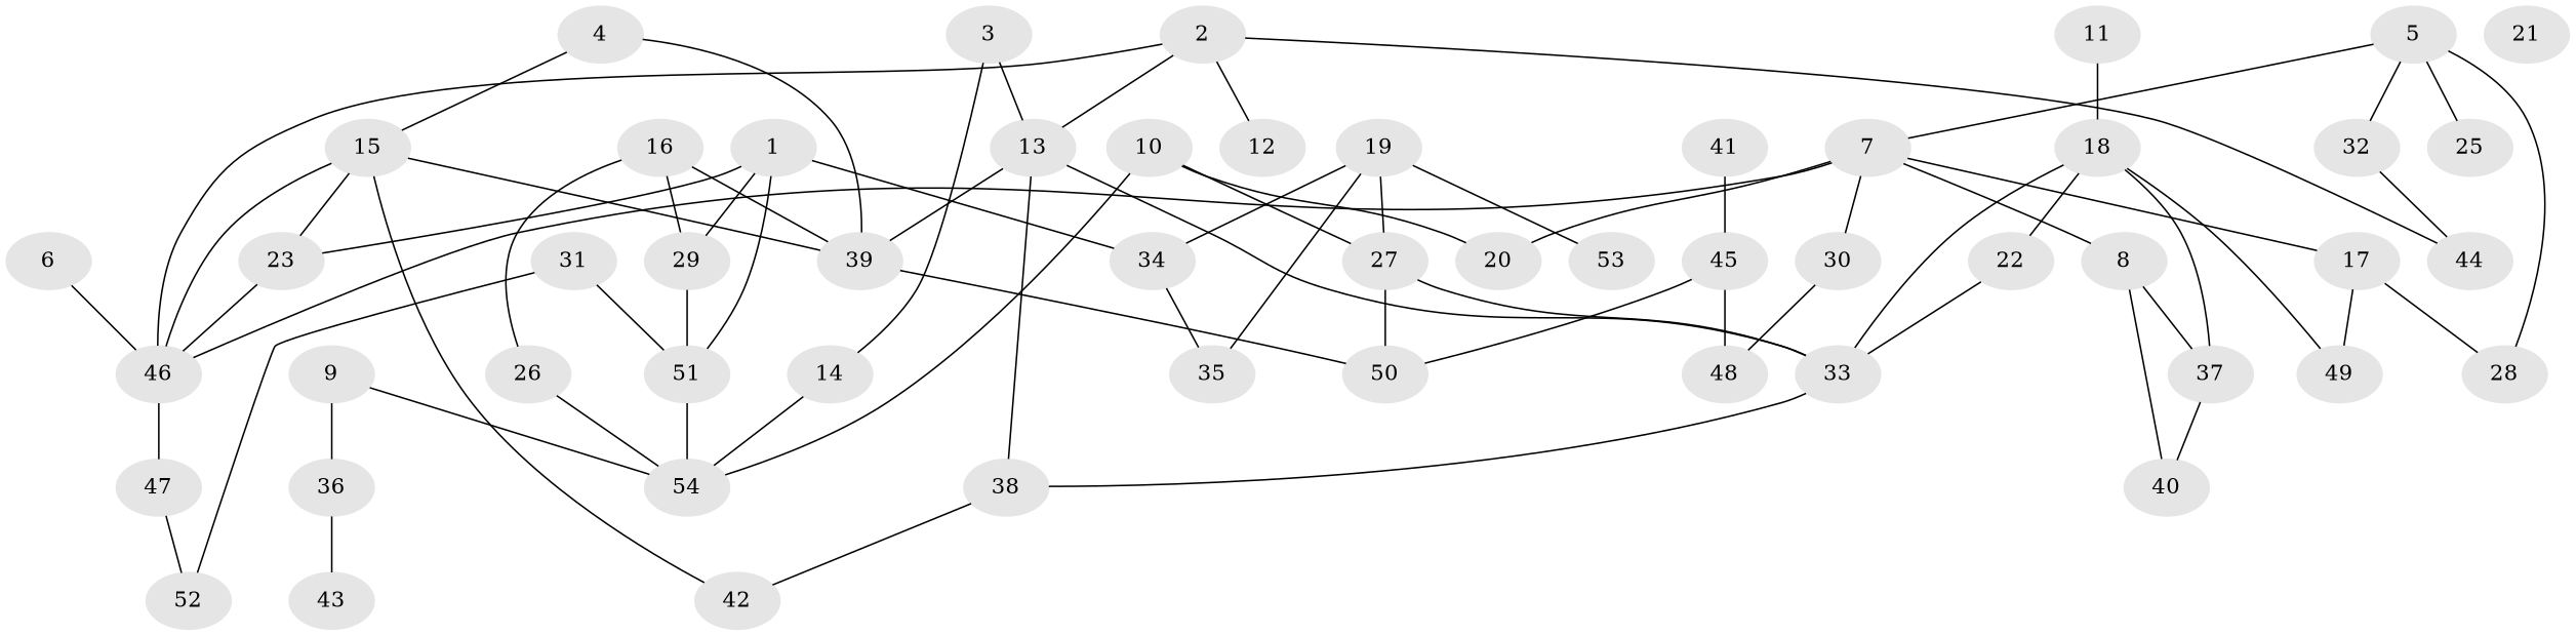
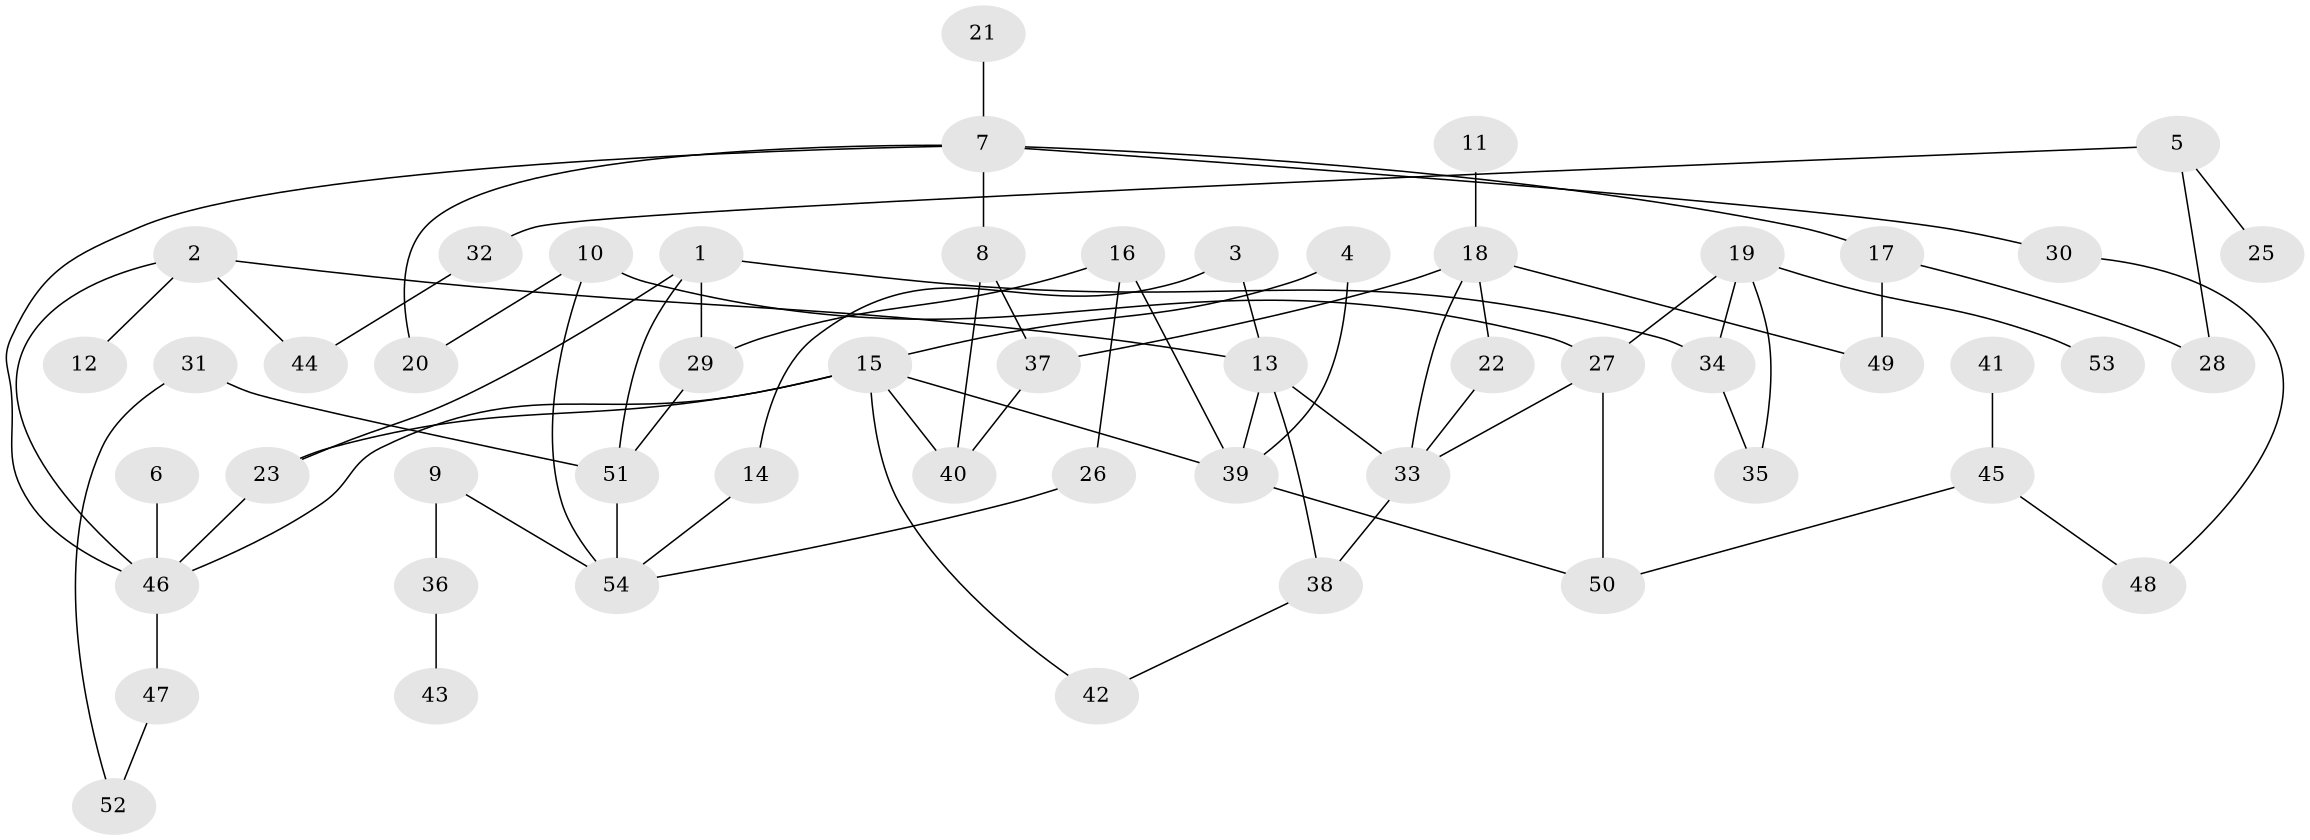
  graph {
    node [color=gray90 style=filled]
    1
    23
    29
    34
    51
    46
    35
    54
    2
    12
    13
    44
    39
    33
    38
    47
    3
    14
    4
    15
    40
    42
    50
    5
    7
    25
    28
    32
    8
    17
    20
    30
    6
    37
    49
    48
    9
    36
    43
    10
    27
    11
    18
    22
    16
    26
    19
    53
    21
    31
    52
    41
    45
    1 -- 23
    1 -- 29
    1 -- 34
    1 -- 51
    23 -- 46
    29 -- 51
    34 -- 35
    51 -- 54
    46 -- 47
    2 -- 46
    2 -- 12
    2 -- 13
    2 -- 44
    13 -- 39
    13 -- 33
    13 -- 38
    39 -- 50
    33 -- 38
    38 -- 42
    47 -- 52
    3 -- 13
    3 -- 14
    14 -- 54
    4 -- 39
    4 -- 15
    15 -- 23
    15 -- 46
    15 -- 39
+   15 -- 40
    15 -- 42
-   5 -- 7
+   21 -- 7
    5 -- 25
    5 -- 28
    5 -- 32
    7 -- 46
    7 -- 8
    7 -- 17
    7 -- 20
    7 -- 30
    32 -- 44
    8 -- 40
    8 -- 37
    17 -- 28
    17 -- 49
    30 -- 48
    6 -- 46
    37 -- 40
    9 -- 54
    9 -- 36
    36 -- 43
    10 -- 54
    10 -- 20
    10 -- 27
    27 -- 33
    27 -- 50
    11 -- 18
    18 -- 33
    18 -- 37
    18 -- 49
    18 -- 22
    22 -- 33
    16 -- 29
    16 -- 39
    16 -- 26
    26 -- 54
    19 -- 34
    19 -- 35
    19 -- 27
    19 -- 53
    31 -- 51
    31 -- 52
    41 -- 45
    45 -- 50
    45 -- 48
  }
